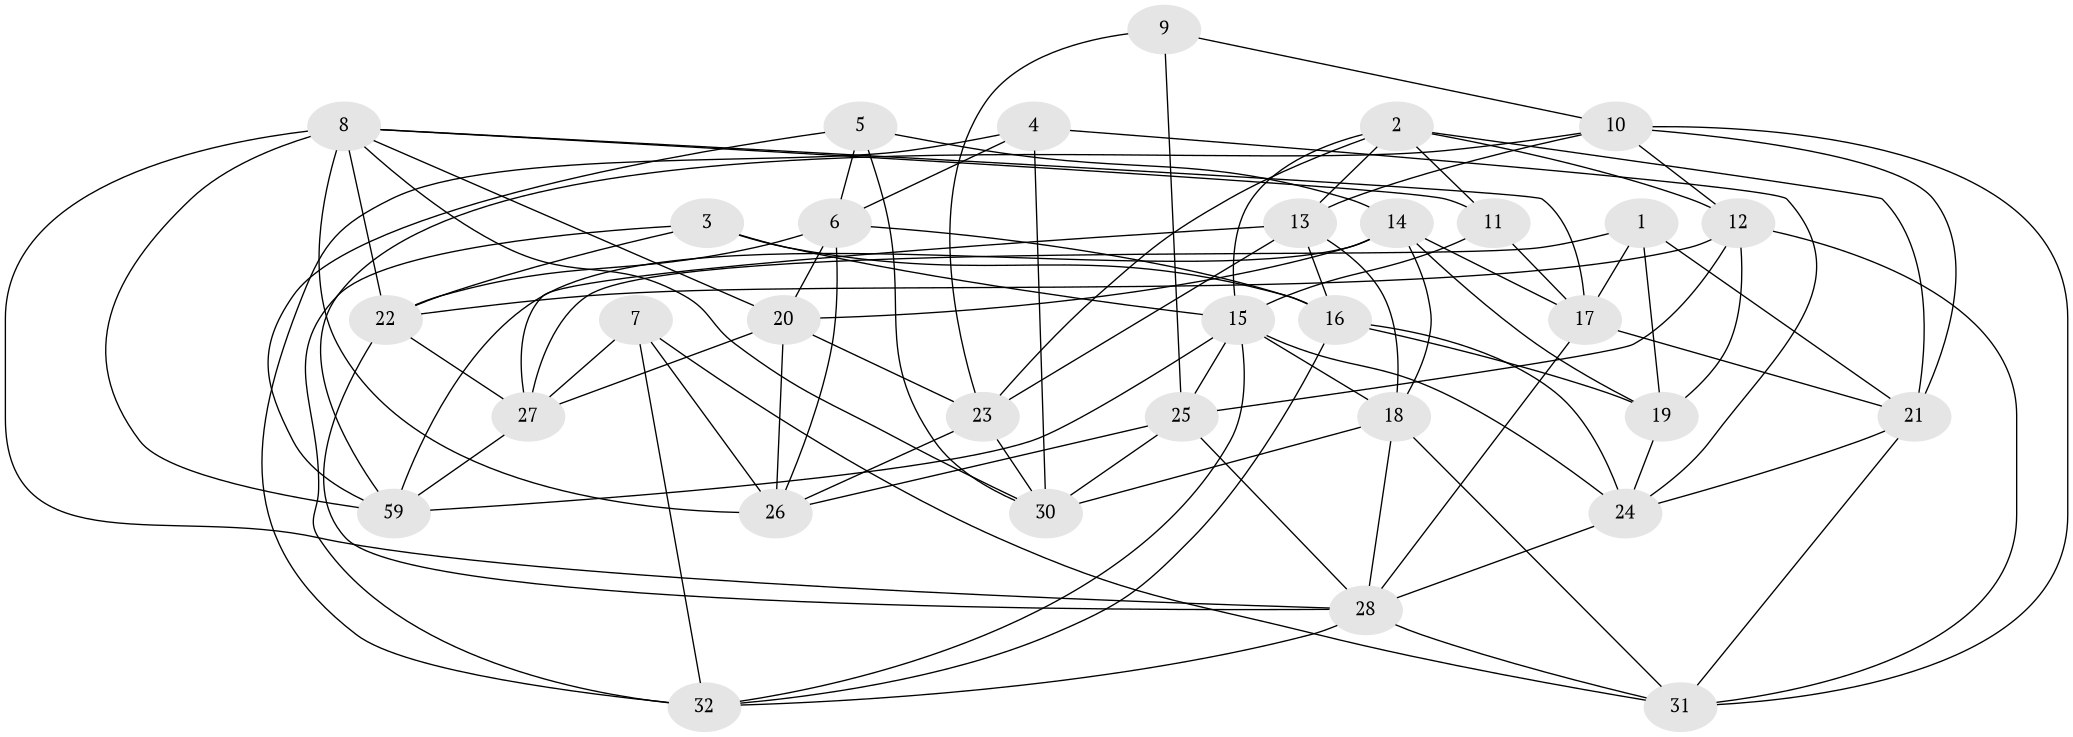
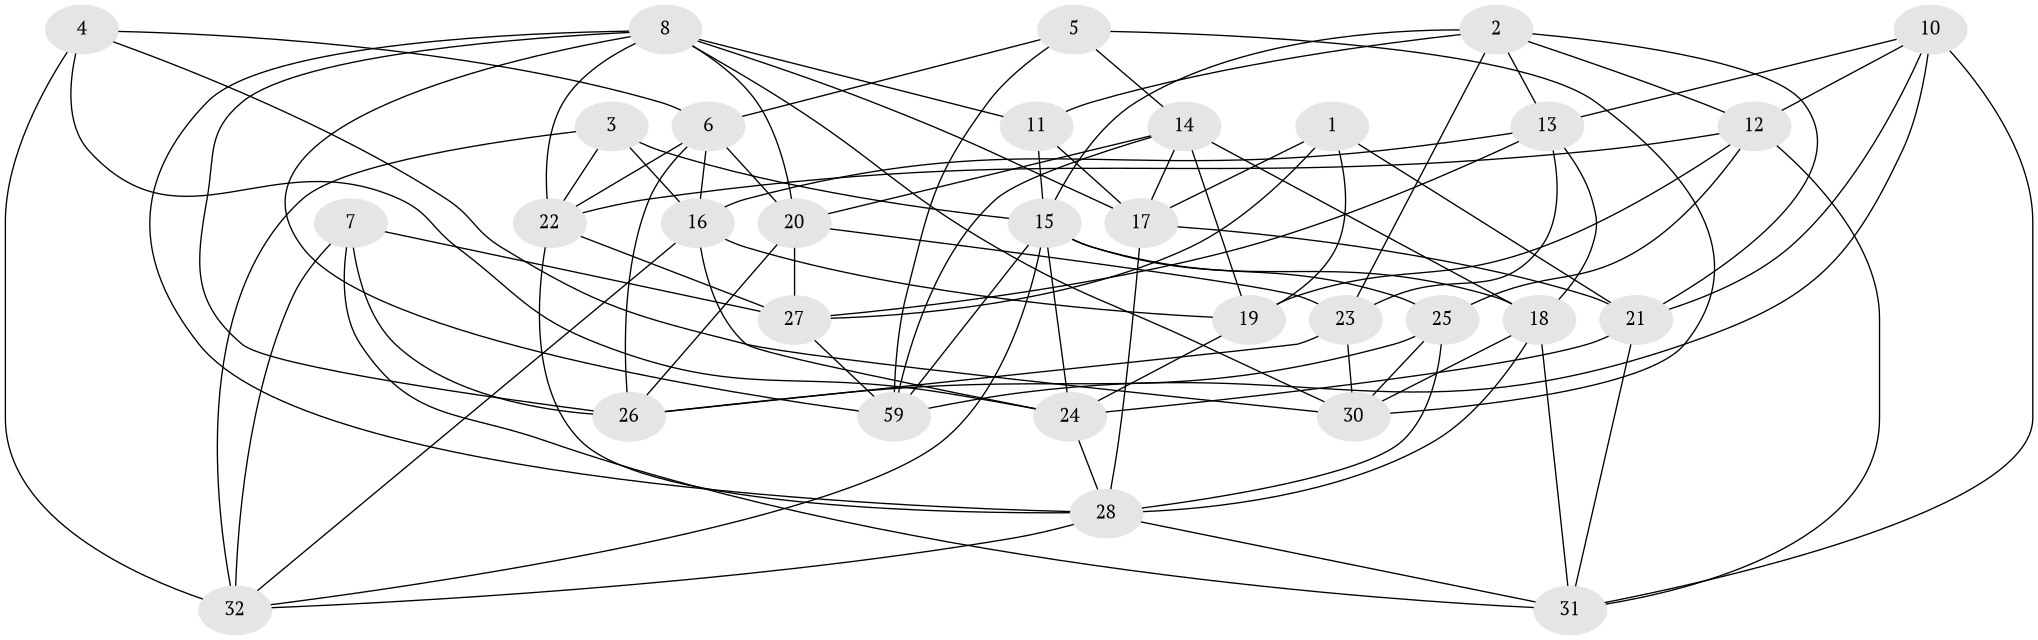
  graph {
    fontname="PT Serif"
    node [color=gray90 fontname="PT Serif" style=filled]
    edge [fontname="PT Serif" weight=1.0]
    1
    17
    19
    21
    27
    28
    24
    31
    n9 [label=59]
    2
    11
    12
    13
    15
    23
    22
    25
    16
    18
    32
    30
    26
    3
    4
    6
    20
    5
    14
    7
    8
-   9
    10
    1 -- 17
    1 -- 19
    1 -- 21
    1 -- 27
    17 -- 21
    17 -- 28
    19 -- 24
    21 -- 24
    21 -- 31
    27 -- n9
    28 -- 31
    28 -- 32
    24 -- 28
    2 -- 21
    2 -- 11
    2 -- 12
    2 -- 13
    2 -- 15
    2 -- 23
    11 -- 17
    11 -- 15
    12 -- 19
    12 -- 31
    12 -- 22
    12 -- 25
    13 -- 27
    13 -- 23
    13 -- 16
    13 -- 18
    15 -- 24
    15 -- n9
    15 -- 25
    15 -- 18
    15 -- 32
    23 -- 30
    23 -- 26
    22 -- 27
    22 -- 28
    25 -- 28
    25 -- 30
    25 -- 26
    16 -- 19
    16 -- 24
    16 -- 32
    18 -- 28
    18 -- 31
    18 -- 30
    3 -- 15
    3 -- 22
    3 -- 16
    3 -- 32
    4 -- 24
    4 -- 32
    4 -- 30
    4 -- 6
    6 -- 22
    6 -- 16
    6 -- 26
    6 -- 20
    20 -- 27
    20 -- 23
    20 -- 26
    5 -- n9
    5 -- 30
    5 -- 6
    5 -- 14
    14 -- 17
    14 -- 19
    14 -- n9
    14 -- 18
    14 -- 20
    7 -- 27
    7 -- 31
    7 -- 32
    7 -- 26
    8 -- 17
    8 -- 28
    8 -- n9
    8 -- 11
    8 -- 22
    8 -- 30
    8 -- 26
    8 -- 20
-   9 -- 23
-   9 -- 25
-   9 -- 10
    10 -- 21
    10 -- 31
    10 -- n9
    10 -- 12
    10 -- 13
  }
